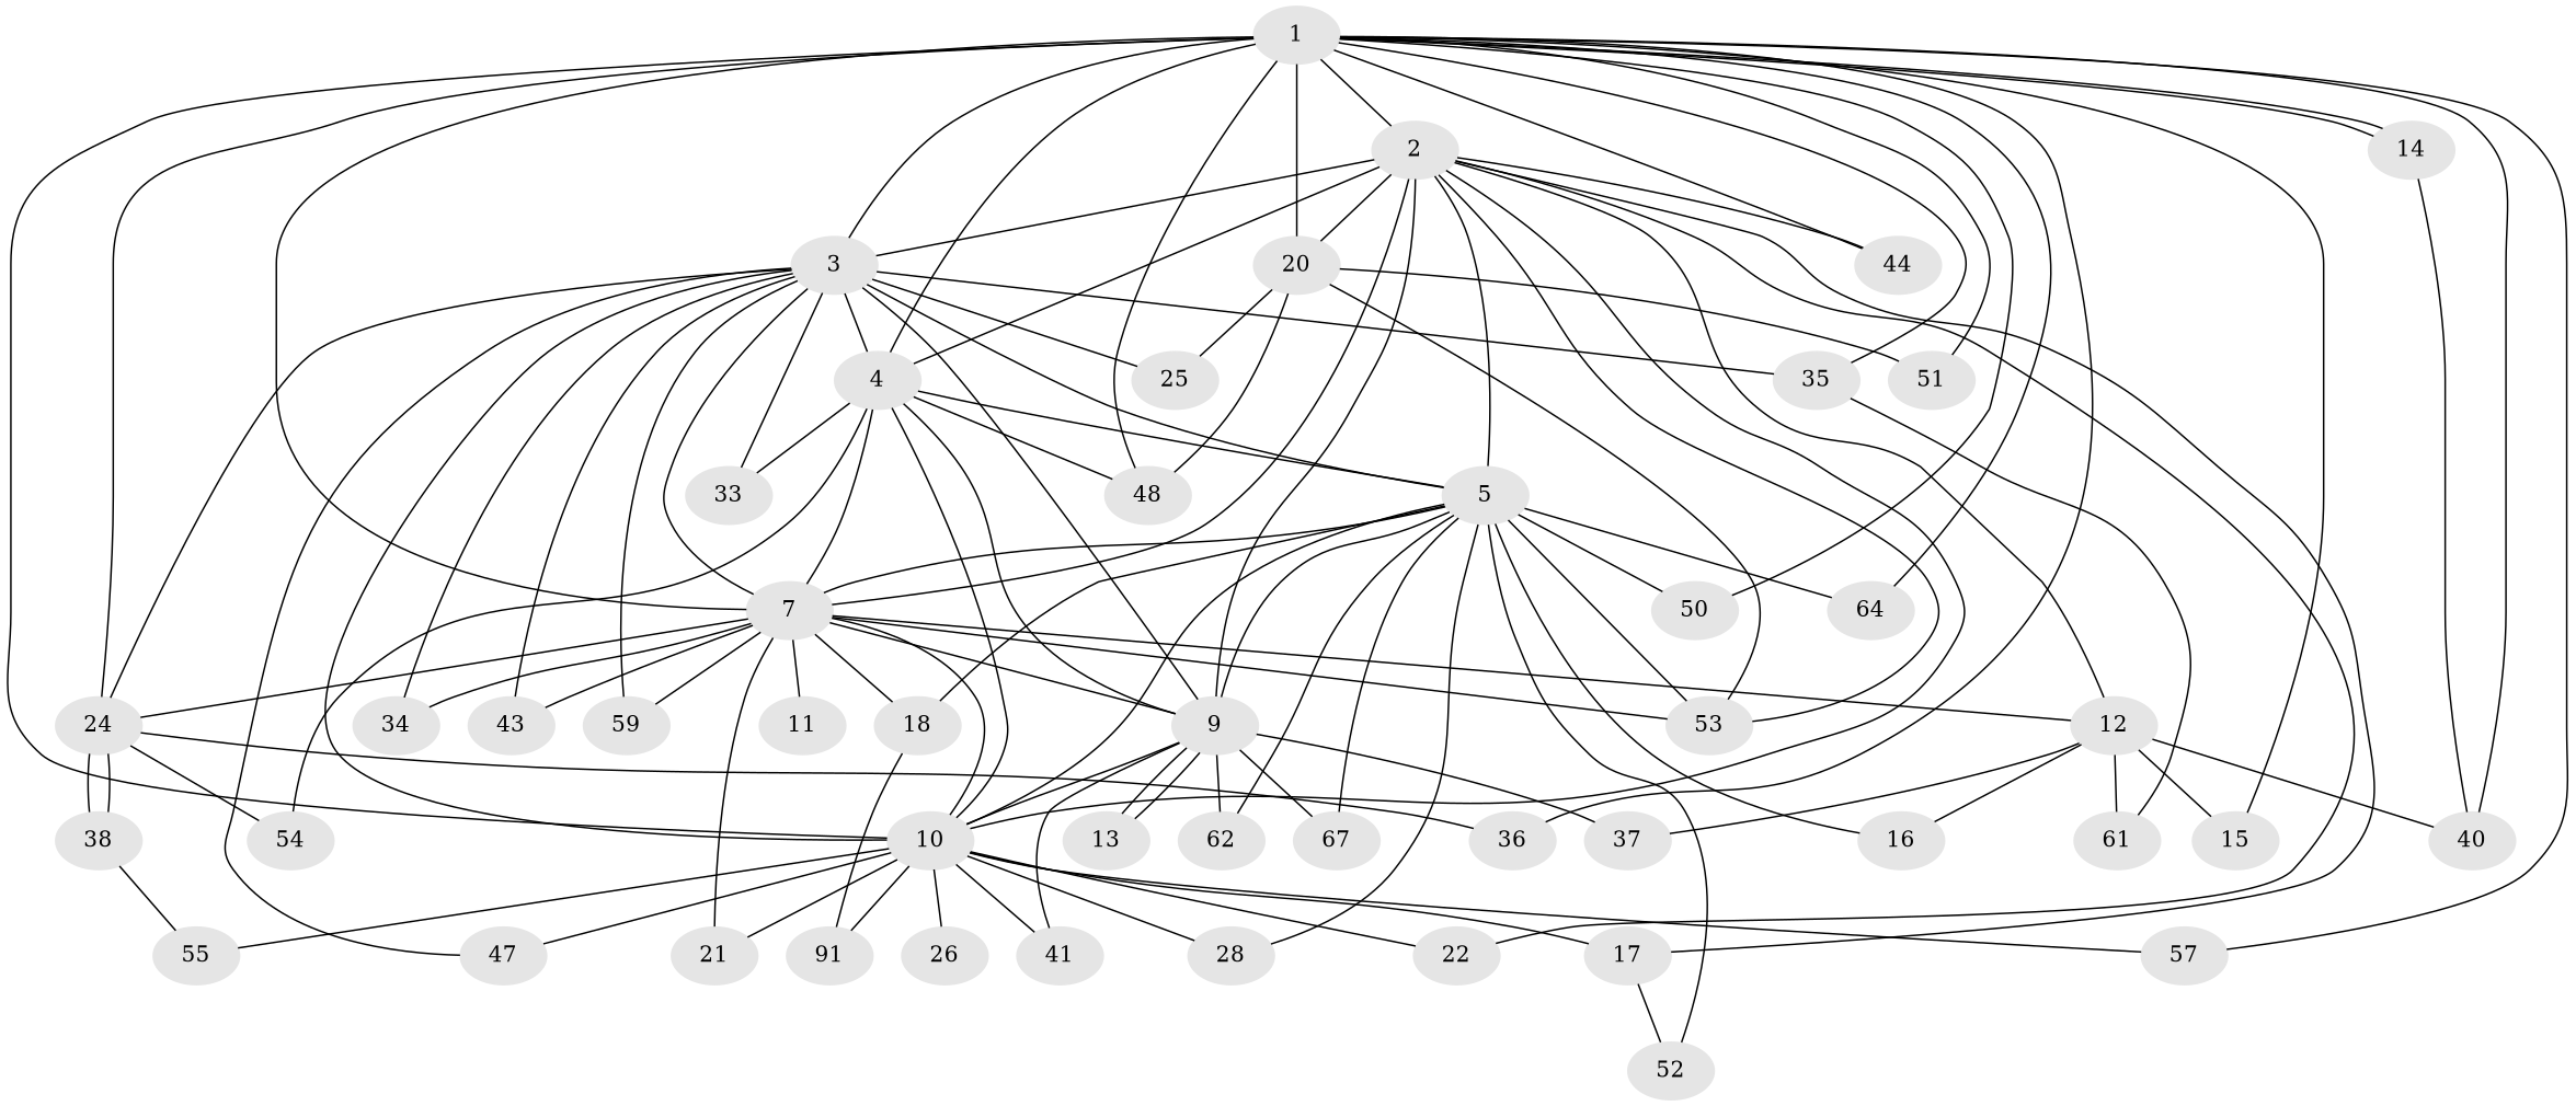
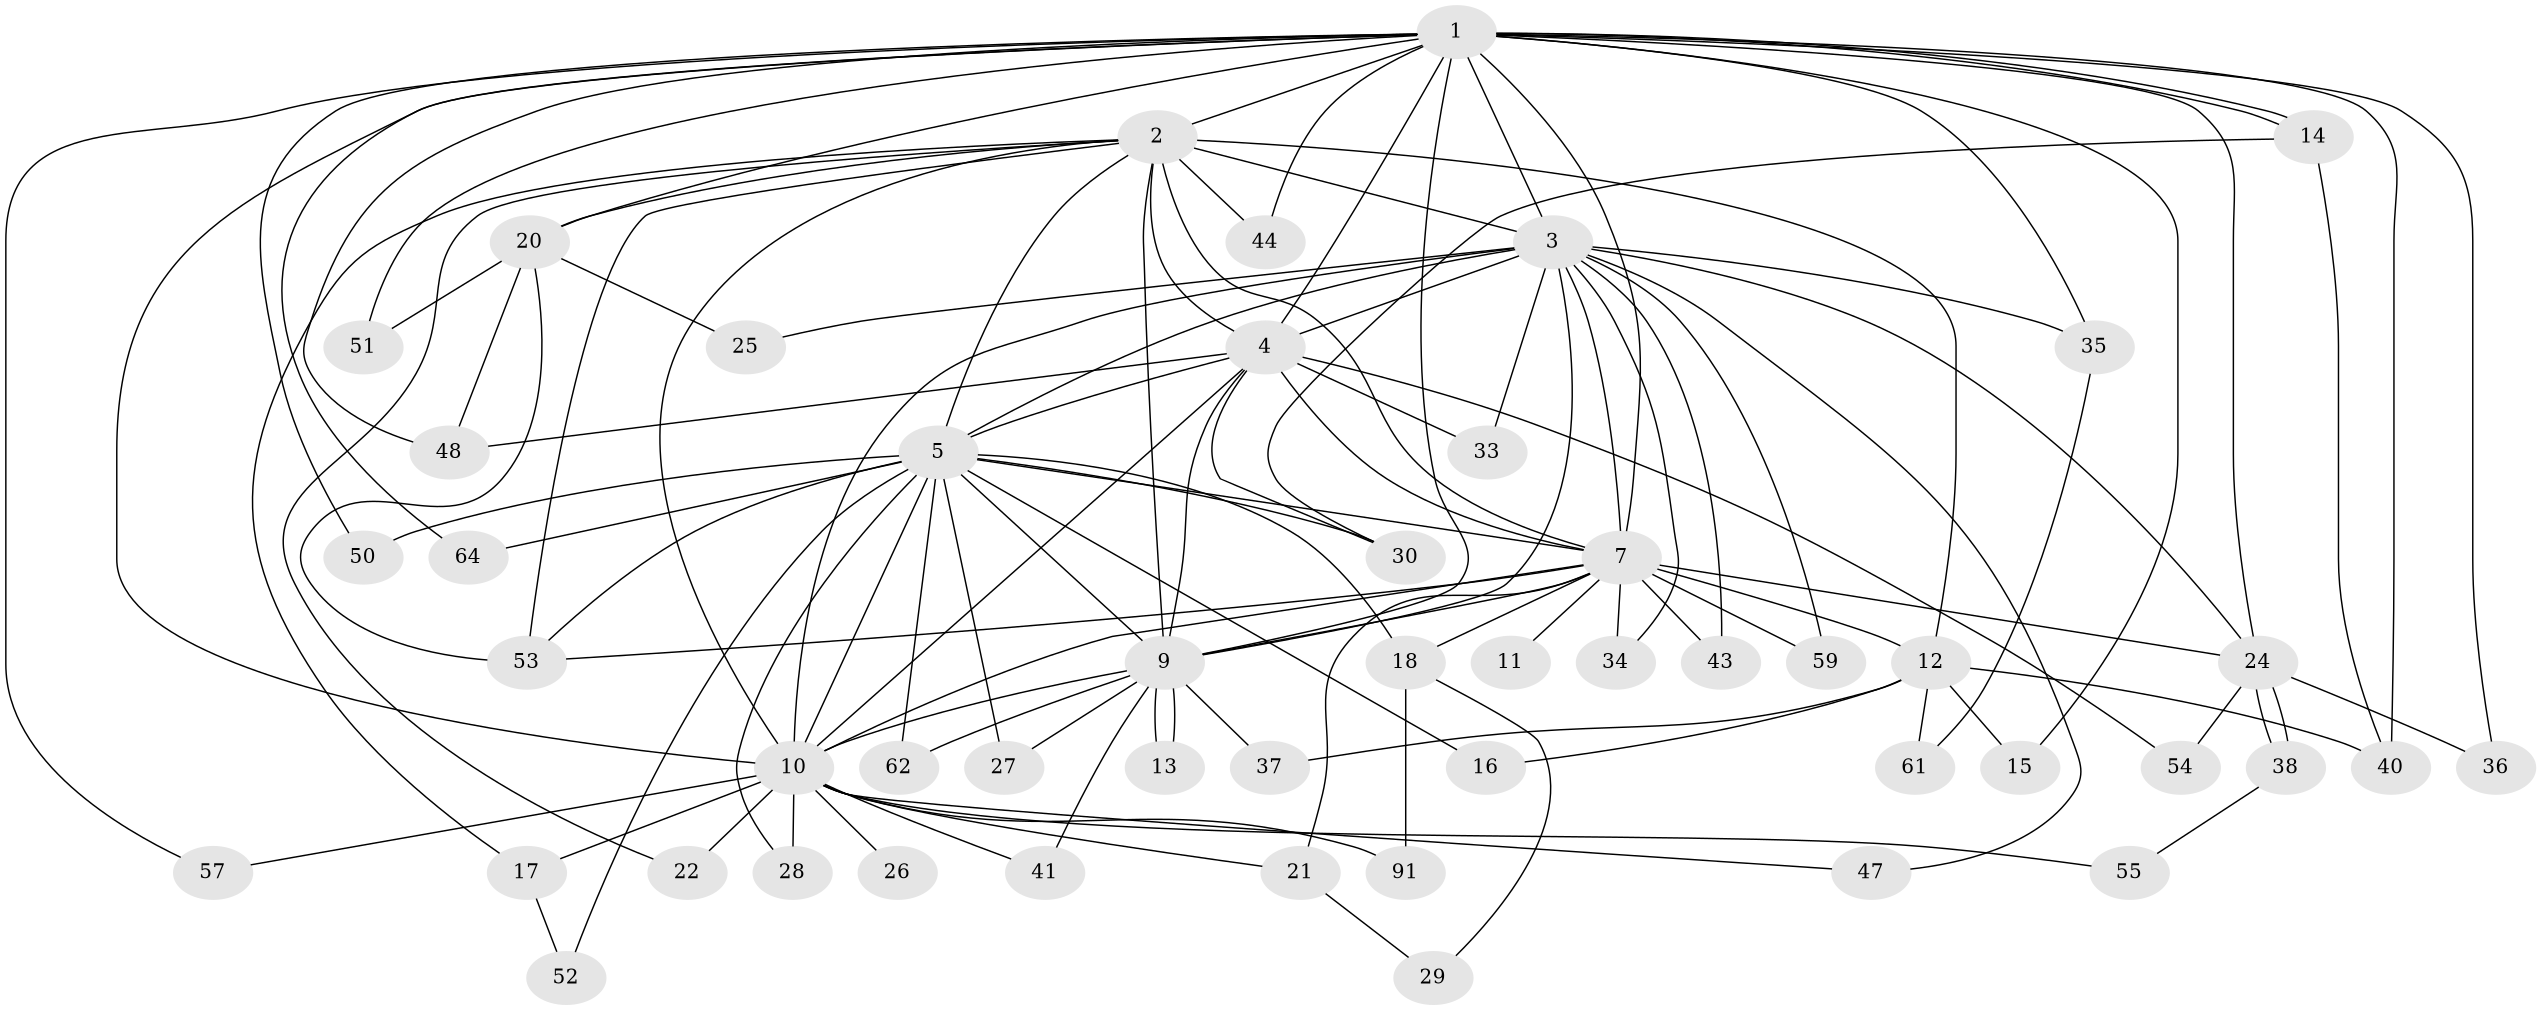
  graph {
    node [color=gray90 style=filled]
    1 [super="+6"]
    2 [super="+46"]
    3 [super="+32"]
    4 [super="+42"]
    7 [super="+8"]
    9 [super="+39"]
    10 [super="+19"]
    14
    15
    20 [super="+58"]
    24 [super="+60"]
    35
    36
    40 [super="+63"]
    44
    50
    51
    57
    64
    48
    5 [super="+49"]
    12 [super="+23"]
    17
    22
    53 [super="+56"]
    25
    33
    34
    43
    47
    59
+   30 [super="+45"]
    54
    16
    18
-   27 [label=67]
+   27
    28
    52
    62
    11
    21
    13
    37
    41
    26
    n46 [label=91]
    55
    38
    61
+   29
    1 -- 2 [weight=2]
    1 -- 3 [weight=2]
    1 -- 4 [weight=2]
    1 -- 7 [weight=4]
+   1 -- 9 [weight=2]
    1 -- 10 [weight=3]
    1 -- 14
    1 -- 14
    1 -- 15 [weight=2]
    1 -- 20
    1 -- 24
    1 -- 35
    1 -- 36
    1 -- 40
    1 -- 44
    1 -- 50
    1 -- 51
    1 -- 57
    1 -- 64
    1 -- 48 [weight=2]
    2 -- 3 [weight=2]
    2 -- 4
    2 -- 7 [weight=2]
    2 -- 9
    2 -- 10
    2 -- 20
    2 -- 44
    2 -- 5
    2 -- 12
    2 -- 17
    2 -- 22
    2 -- 53
    3 -- 4 [weight=2]
    3 -- 7 [weight=3]
    3 -- 9
    3 -- 10
    3 -- 24
    3 -- 35
    3 -- 5
    3 -- 25
    3 -- 33
    3 -- 34
    3 -- 43
    3 -- 47
    3 -- 59
    4 -- 7 [weight=2]
    4 -- 9
    4 -- 10
    4 -- 48
    4 -- 5 [weight=2]
    4 -- 33
+   4 -- 30
    4 -- 54
    7 -- 9 [weight=2]
    7 -- 10 [weight=2]
    7 -- 24
    7 -- 12
    7 -- 53
    7 -- 34
    7 -- 43
    7 -- 59
    7 -- 18
    7 -- 11 [weight=2]
    7 -- 21
    9 -- 10
    9 -- 27
    9 -- 62
    9 -- 13
    9 -- 13
    9 -- 37
    9 -- 41
    10 -- 57
    10 -- 17
    10 -- 22
    10 -- 47
    10 -- 28
    10 -- 21
    10 -- 41
    10 -- 26
    10 -- n46
    10 -- 55
    14 -- 40
+   14 -- 30
    20 -- 51
    20 -- 48
    20 -- 53
    20 -- 25
    24 -- 36
    24 -- 54
    24 -- 38
    24 -- 38
    35 -- 61
    5 -- 7 [weight=2]
    5 -- 9
    5 -- 10
    5 -- 50
    5 -- 64
    5 -- 53
+   5 -- 30
    5 -- 16
    5 -- 18
    5 -- 27
    5 -- 28
    5 -- 52
    5 -- 62
    12 -- 15
    12 -- 40
    12 -- 16
    12 -- 37
    12 -- 61
    17 -- 52
    18 -- n46
+   18 -- 29
+   21 -- 29
    38 -- 55
  }
